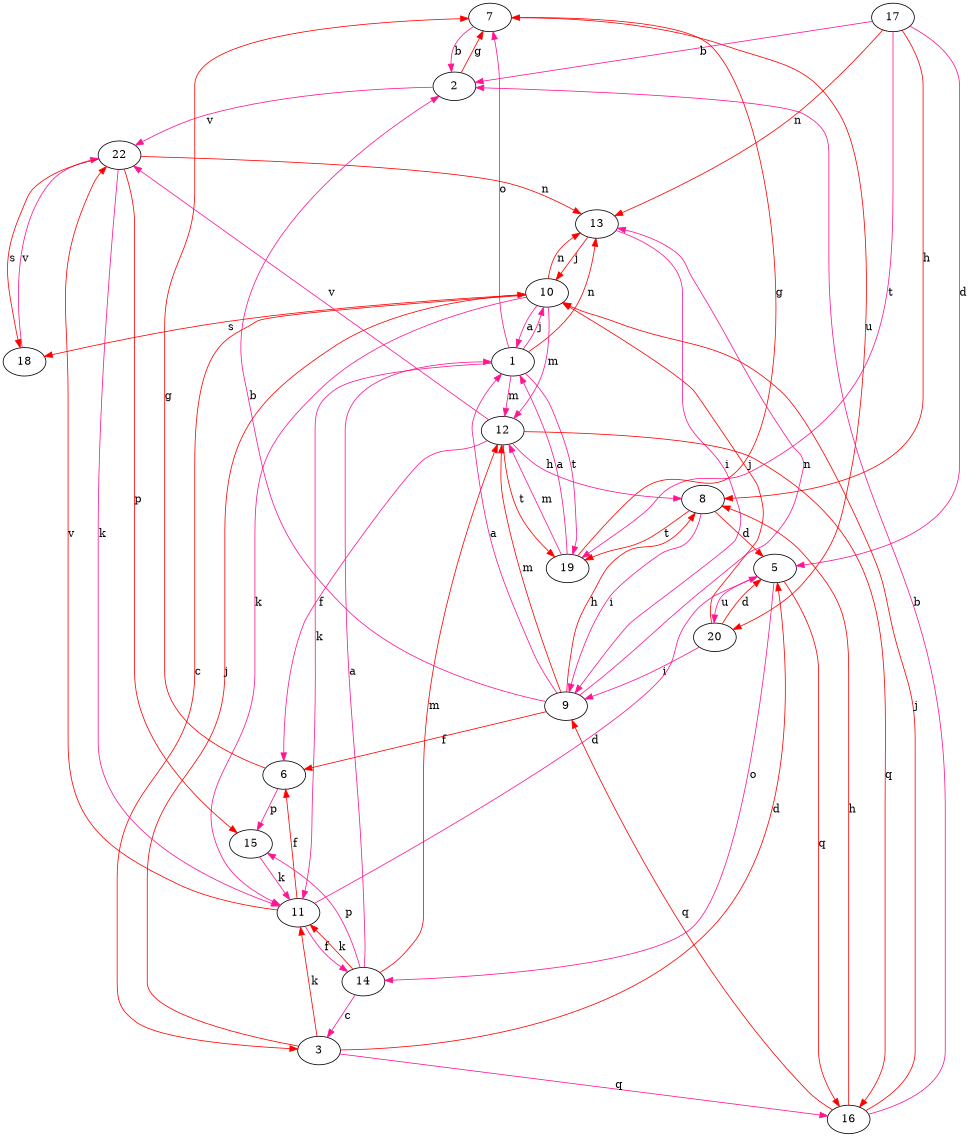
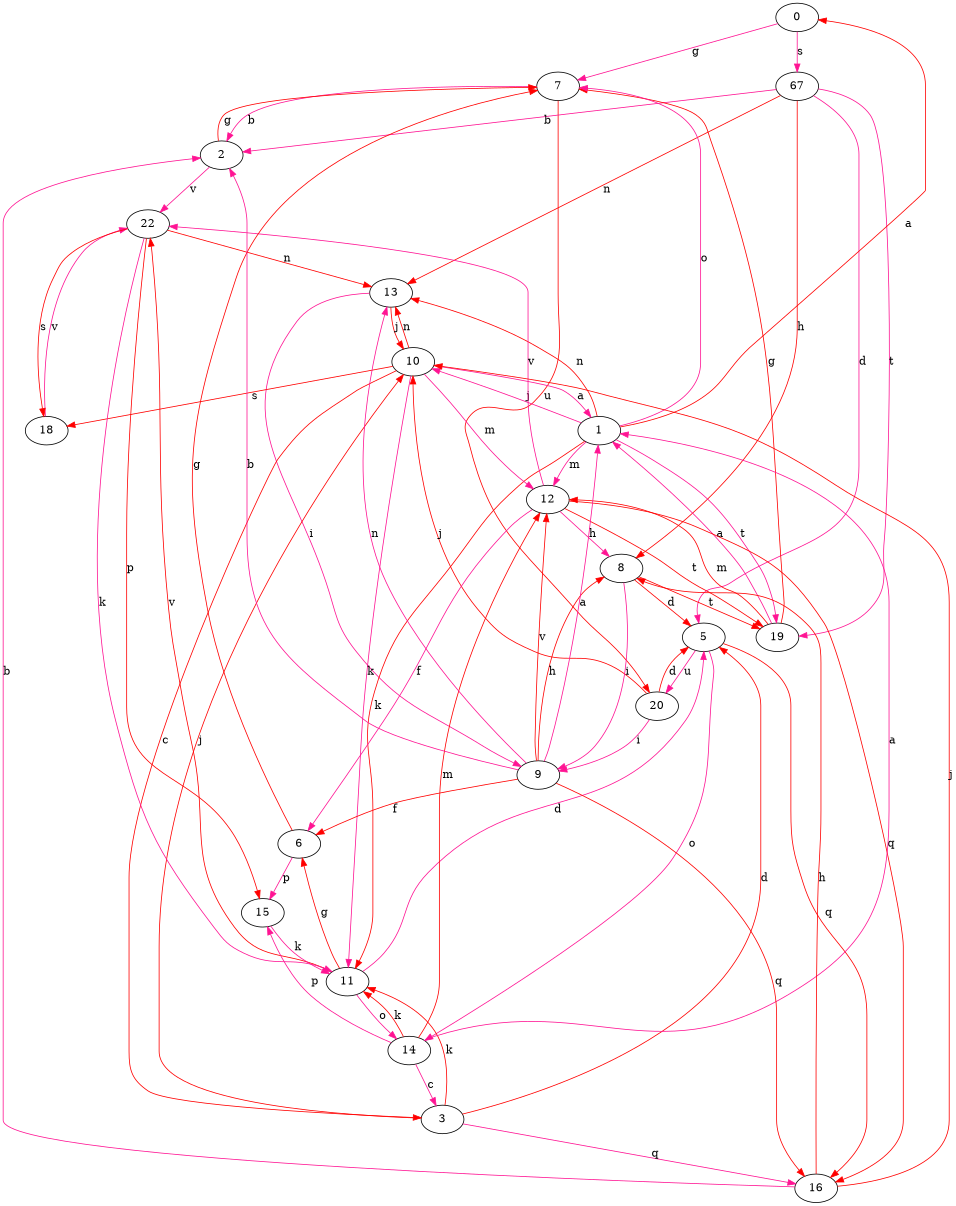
  strict digraph {
    edge [color=deeppink]
+   0
    7
-   17
+   17 [label=67]
    2
    20
    13
    19
    5
    8
    1
    10
    11
    12
    3
    18
    14
    22
    6
    16
    9
    15
+   0 -> 7 [label=g]
+   0 -> 17 [label=s]
    7 -> 2 [label=b]
    7 -> 20 [color=red label=u]
    17 -> 2 [label=b]
    17 -> 13 [color=red label=n]
    17 -> 19 [label=t]
    17 -> 5 [label=d]
    17 -> 8 [color=red label=h]
    2 -> 7 [color=red label=g]
    2 -> 22 [label=v]
    20 -> 5 [color=red label=d]
    20 -> 10 [color=red label=j]
    20 -> 9 [label=i]
    13 -> 10 [color=red label=j]
    13 -> 9 [label=i]
    19 -> 7 [color=red label=g]
    19 -> 1 [label=a]
-   19 -> 12 [label=m]
+   19 -> 12 [color=red label=m]
    5 -> 20 [label=u]
    5 -> 14 [label=o]
    5 -> 16 [color=red label=q]
    8 -> 19 [color=red label=t]
    8 -> 5 [color=red label=d]
    8 -> 9 [label=i]
+   1 -> 0 [color=red label=a]
    1 -> 7 [label=o]
    1 -> 13 [color=red label=n]
    1 -> 19 [label=t]
    1 -> 10 [label=j]
-   1 -> 11 [label=k]
+   1 -> 11 [color=red label=k]
    1 -> 12 [label=m]
    10 -> 13 [color=red label=n]
    10 -> 1 [label=a]
    10 -> 11 [label=k]
    10 -> 12 [label=m]
    10 -> 3 [color=red label=c]
    10 -> 18 [color=red label=s]
    11 -> 5 [label=d]
-   11 -> 14 [label=f]
+   11 -> 14 [label=o]
    11 -> 22 [color=red label=v]
-   11 -> 6 [color=red label=f]
+   11 -> 6 [color=red label=g]
    12 -> 19 [color=red label=t]
    12 -> 8 [label=h]
    12 -> 22 [label=v]
    12 -> 6 [label=f]
    12 -> 16 [color=red label=q]
    3 -> 5 [color=red label=d]
    3 -> 10 [color=red label=j]
    3 -> 11 [color=red label=k]
    3 -> 16 [label=q]
    18 -> 22 [label=v]
    14 -> 1 [label=a]
    14 -> 11 [color=red label=k]
    14 -> 12 [color=red label=m]
    14 -> 3 [label=c]
    14 -> 15 [label=p]
    22 -> 13 [color=red label=n]
    22 -> 11 [label=k]
    22 -> 18 [color=red label=s]
    22 -> 15 [color=red label=p]
    6 -> 7 [color=red label=g]
    6 -> 15 [label=p]
    16 -> 2 [label=b]
    16 -> 8 [color=red label=h]
    16 -> 10 [color=red label=j]
    9 -> 2 [label=b]
    9 -> 13 [label=n]
    9 -> 8 [color=red label=h]
    9 -> 1 [label=a]
-   9 -> 12 [color=red label=m]
+   9 -> 12 [color=red label=v]
    9 -> 6 [color=red label=f]
-   16 -> 9 [color=red label=q]
+   9 -> 16 [color=red label=q]
    15 -> 11 [label=k]
  }
